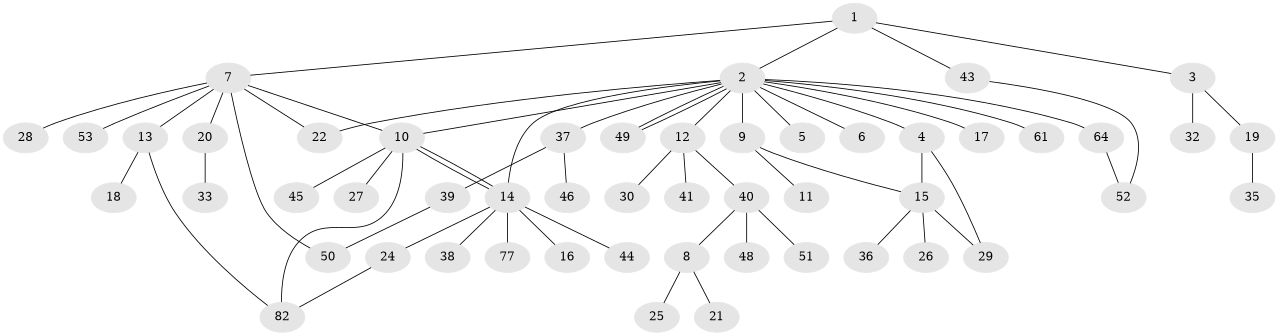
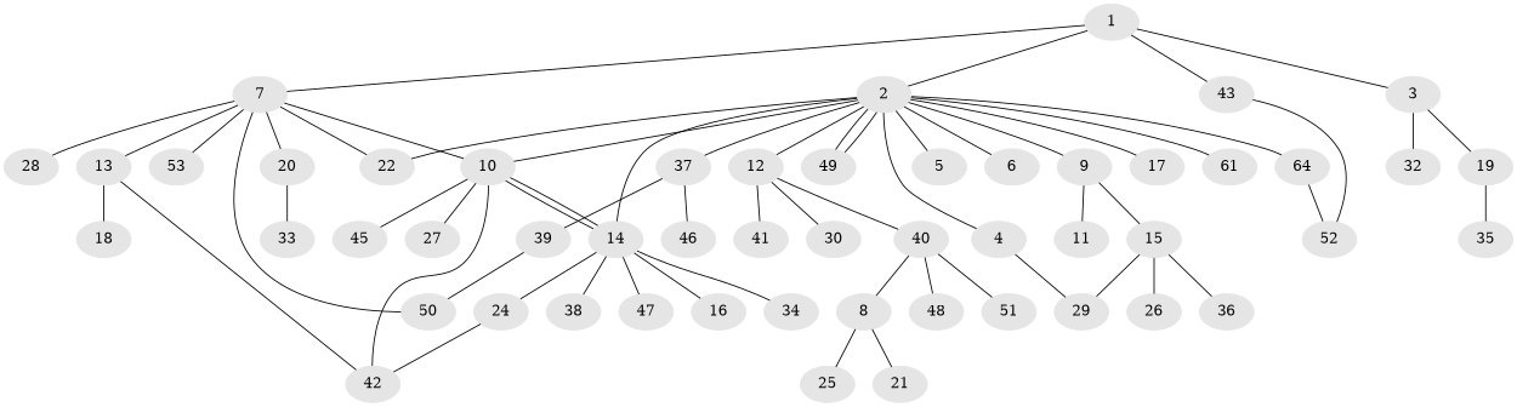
  graph {
    node [color=gray90 style=filled]
    1
    2
    3
    7
    43
    4
    5
    6
    9
    10
    12
    14
    17
    22
    n15 [label=61]
    37
    n17 [label=64]
    49
    19
    32
    13
    20
    28
    50
    53
    52
    15
    29
    8
    21
    25
    11
    27
-   42 [label=82]
+   42
    45
    41
    30
    40
    16
    24
-   34 [label=44]
+   34
    38
-   47 [label=77]
+   47
    39
    46
    35
    26
    36
    18
    33
    48
    51
    1 -- 2
    1 -- 3
    1 -- 7
    1 -- 43
    2 -- 4
    2 -- 5
    2 -- 6
    2 -- 9
    2 -- 10
    2 -- 12
    2 -- 14
    2 -- 17
    2 -- 22
    2 -- n15
    2 -- 37
    2 -- n17
    2 -- 49
    2 -- 49
    3 -- 19
    3 -- 32
    7 -- 10
    7 -- 22
    7 -- 13
    7 -- 20
    7 -- 28
    7 -- 50
    7 -- 53
    43 -- 52
-   4 -- 15
    4 -- 29
    9 -- 15
    9 -- 11
    10 -- 14
    10 -- 14
    10 -- 27
    10 -- 42
    10 -- 45
    12 -- 41
    12 -- 30
    12 -- 40
    14 -- 16
    14 -- 24
    14 -- 34
    14 -- 38
    14 -- 47
    37 -- 39
    37 -- 46
    n17 -- 52
    19 -- 35
    13 -- 42
    13 -- 18
    20 -- 33
    15 -- 29
    15 -- 26
    15 -- 36
    8 -- 21
    8 -- 25
    40 -- 8
    40 -- 48
    40 -- 51
    24 -- 42
    39 -- 50
  }
